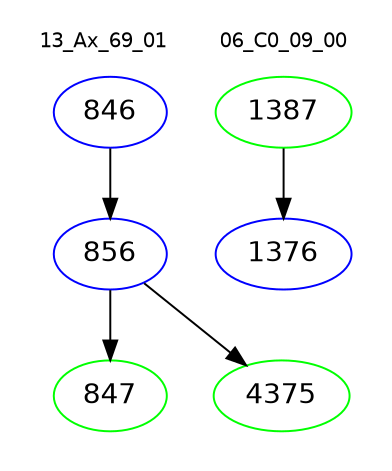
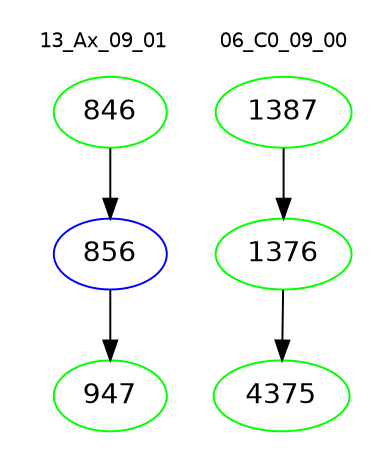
  digraph {
    fontname="DejaVu Sans"
    node [color=green fontname="DejaVu Sans"]
    edge [color=black fontname="DejaVu Sans"]
-   n1 [color=blue label=846]
+   n1 [label=846]
    n2 [color=blue label=856]
-   n3 [label=847]
+   n3 [label=947]
    n4 [label=1387]
-   n5 [color=blue label=1376]
+   n5 [label=1376]
    n6 [label=4375]
    subgraph cluster_1 {
      color=white
      fontsize=10
-     label="13_Ax_69_01"
+     label="13_Ax_09_01"
      n1
      n2
      n3
    }
    subgraph cluster_2 {
      color=white
      fontsize=10
      label="06_C0_09_00"
      n4
      n5
      n6
    }
    n1 -> n2
    n2 -> n3
    n4 -> n5
-   n2 -> n6
+   n5 -> n6
  }
